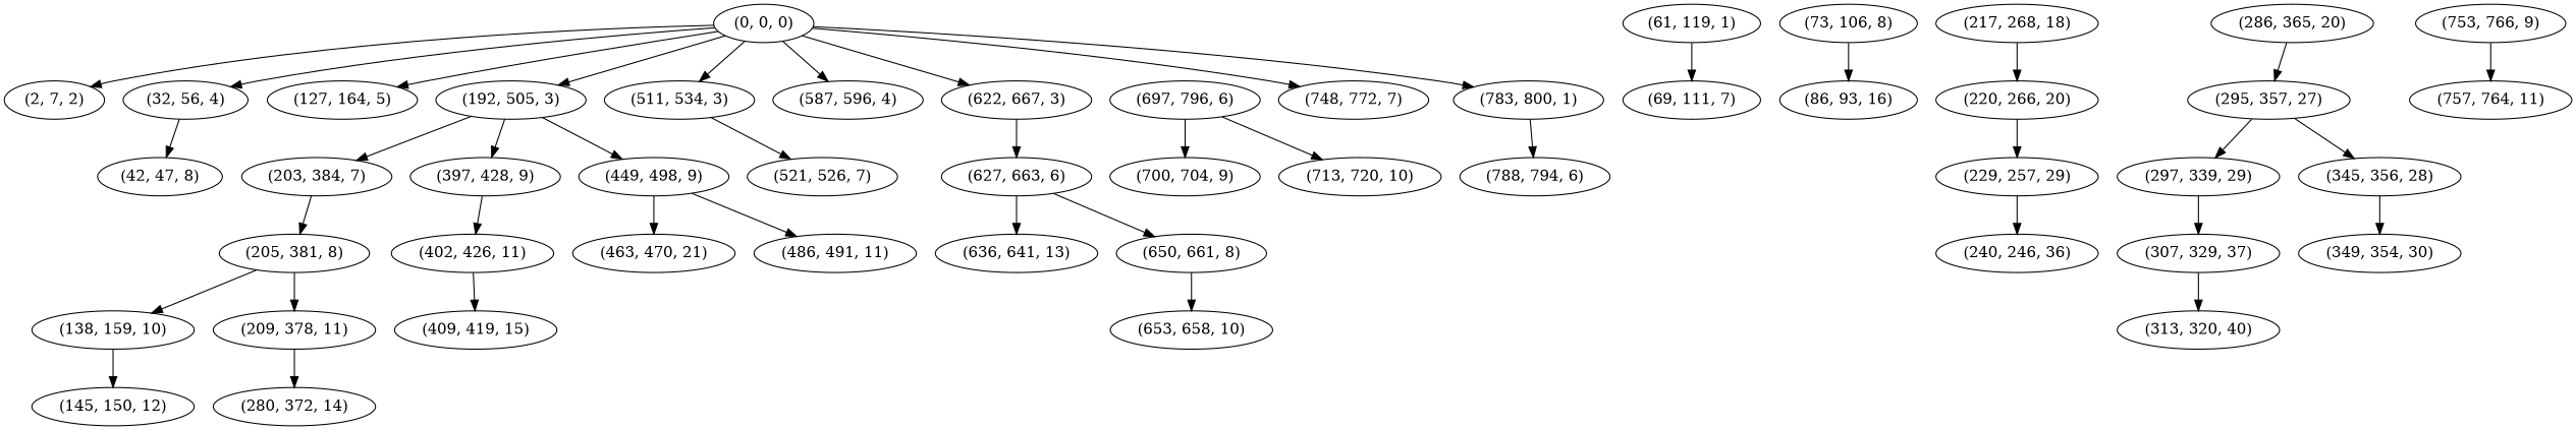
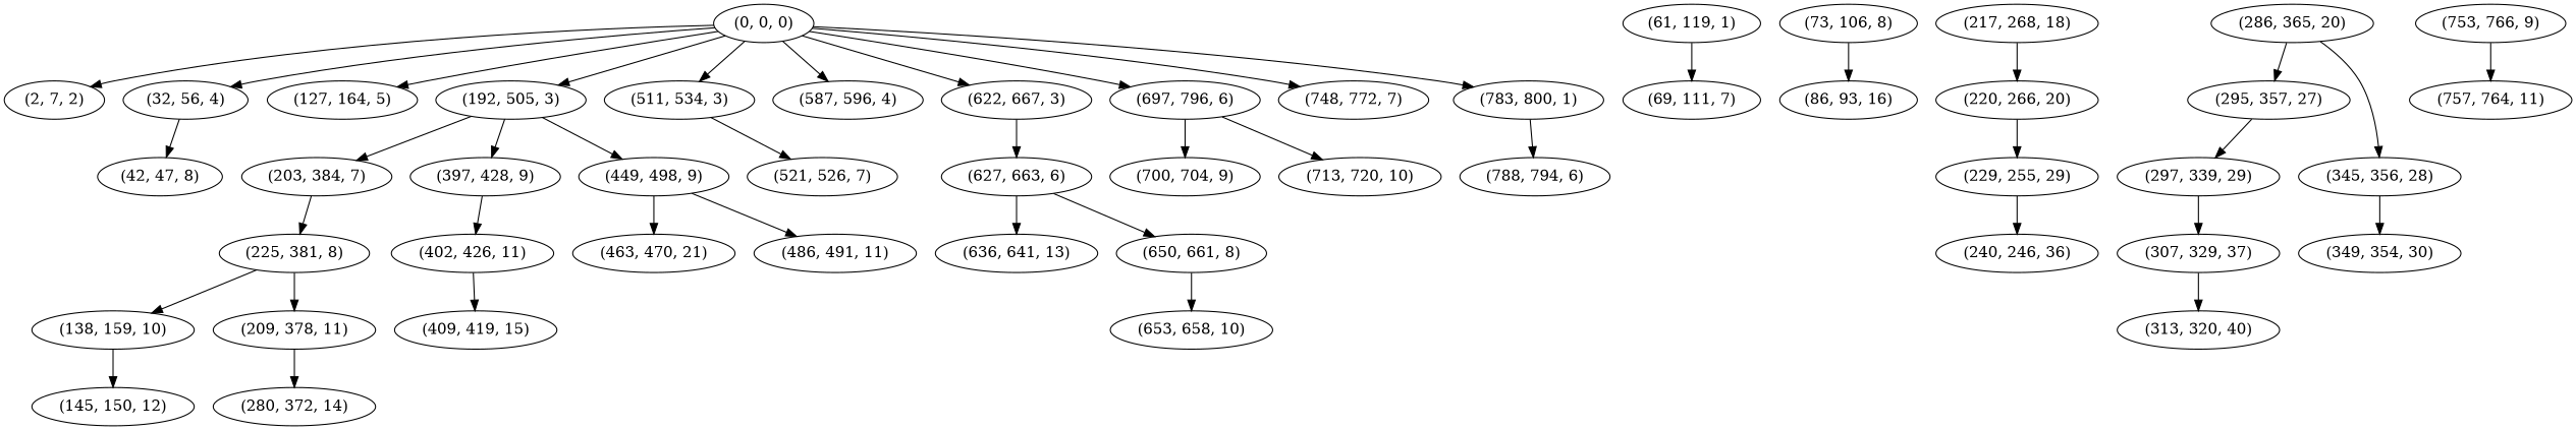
  digraph {
    "(0, 0, 0)"
    "(2, 7, 2)"
    "(32, 56, 4)"
    "(127, 164, 5)"
    "(192, 505, 3)"
    "(511, 534, 3)"
    "(587, 596, 4)"
    "(622, 667, 3)"
    n9 [label="(697, 796, 6)"]
    "(748, 772, 7)"
    "(783, 800, 1)"
    "(42, 47, 8)"
    "(61, 119, 1)"
    "(69, 111, 7)"
    "(203, 384, 7)"
    "(397, 428, 9)"
    "(449, 498, 9)"
    "(521, 526, 7)"
    "(627, 663, 6)"
    n20 [label="(700, 704, 9)"]
    "(713, 720, 10)"
    "(788, 794, 6)"
    "(73, 106, 8)"
    "(86, 93, 16)"
    "(138, 159, 10)"
    "(145, 150, 12)"
-   "(205, 381, 8)"
+   "(205, 381, 8)" [label="(225, 381, 8)"]
    "(402, 426, 11)"
    "(463, 470, 21)"
    "(486, 491, 11)"
    "(209, 378, 11)"
    "(280, 372, 14)"
    "(217, 268, 18)"
    "(220, 266, 20)"
-   "(229, 255, 29)" [label="(229, 257, 29)"]
+   "(229, 255, 29)"
    "(240, 246, 36)"
    "(286, 365, 20)"
    "(295, 357, 27)"
    "(297, 339, 29)"
    "(345, 356, 28)"
    "(307, 329, 37)"
    "(349, 354, 30)"
    "(313, 320, 40)"
    "(409, 419, 15)"
    "(636, 641, 13)"
    "(650, 661, 8)"
    "(653, 658, 10)"
    "(753, 766, 9)"
    "(757, 764, 11)"
    "(0, 0, 0)" -> "(2, 7, 2)"
    "(0, 0, 0)" -> "(32, 56, 4)"
    "(0, 0, 0)" -> "(127, 164, 5)"
    "(0, 0, 0)" -> "(192, 505, 3)"
    "(0, 0, 0)" -> "(511, 534, 3)"
    "(0, 0, 0)" -> "(587, 596, 4)"
    "(0, 0, 0)" -> "(622, 667, 3)"
+   "(0, 0, 0)" -> n9
    "(0, 0, 0)" -> "(748, 772, 7)"
    "(0, 0, 0)" -> "(783, 800, 1)"
    "(32, 56, 4)" -> "(42, 47, 8)"
    "(192, 505, 3)" -> "(203, 384, 7)"
    "(192, 505, 3)" -> "(397, 428, 9)"
    "(192, 505, 3)" -> "(449, 498, 9)"
    "(511, 534, 3)" -> "(521, 526, 7)"
    "(622, 667, 3)" -> "(627, 663, 6)"
    n9 -> n20
    n9 -> "(713, 720, 10)"
    "(783, 800, 1)" -> "(788, 794, 6)"
    "(61, 119, 1)" -> "(69, 111, 7)"
    "(203, 384, 7)" -> "(205, 381, 8)"
    "(397, 428, 9)" -> "(402, 426, 11)"
    "(449, 498, 9)" -> "(463, 470, 21)"
    "(449, 498, 9)" -> "(486, 491, 11)"
    "(627, 663, 6)" -> "(636, 641, 13)"
    "(627, 663, 6)" -> "(650, 661, 8)"
    "(73, 106, 8)" -> "(86, 93, 16)"
    "(138, 159, 10)" -> "(145, 150, 12)"
    "(205, 381, 8)" -> "(138, 159, 10)"
    "(205, 381, 8)" -> "(209, 378, 11)"
    "(402, 426, 11)" -> "(409, 419, 15)"
    "(209, 378, 11)" -> "(280, 372, 14)"
    "(217, 268, 18)" -> "(220, 266, 20)"
    "(220, 266, 20)" -> "(229, 255, 29)"
    "(229, 255, 29)" -> "(240, 246, 36)"
    "(286, 365, 20)" -> "(295, 357, 27)"
    "(295, 357, 27)" -> "(297, 339, 29)"
-   "(295, 357, 27)" -> "(345, 356, 28)"
+   "(286, 365, 20)" -> "(345, 356, 28)"
    "(297, 339, 29)" -> "(307, 329, 37)"
    "(345, 356, 28)" -> "(349, 354, 30)"
    "(307, 329, 37)" -> "(313, 320, 40)"
    "(650, 661, 8)" -> "(653, 658, 10)"
    "(753, 766, 9)" -> "(757, 764, 11)"
  }
